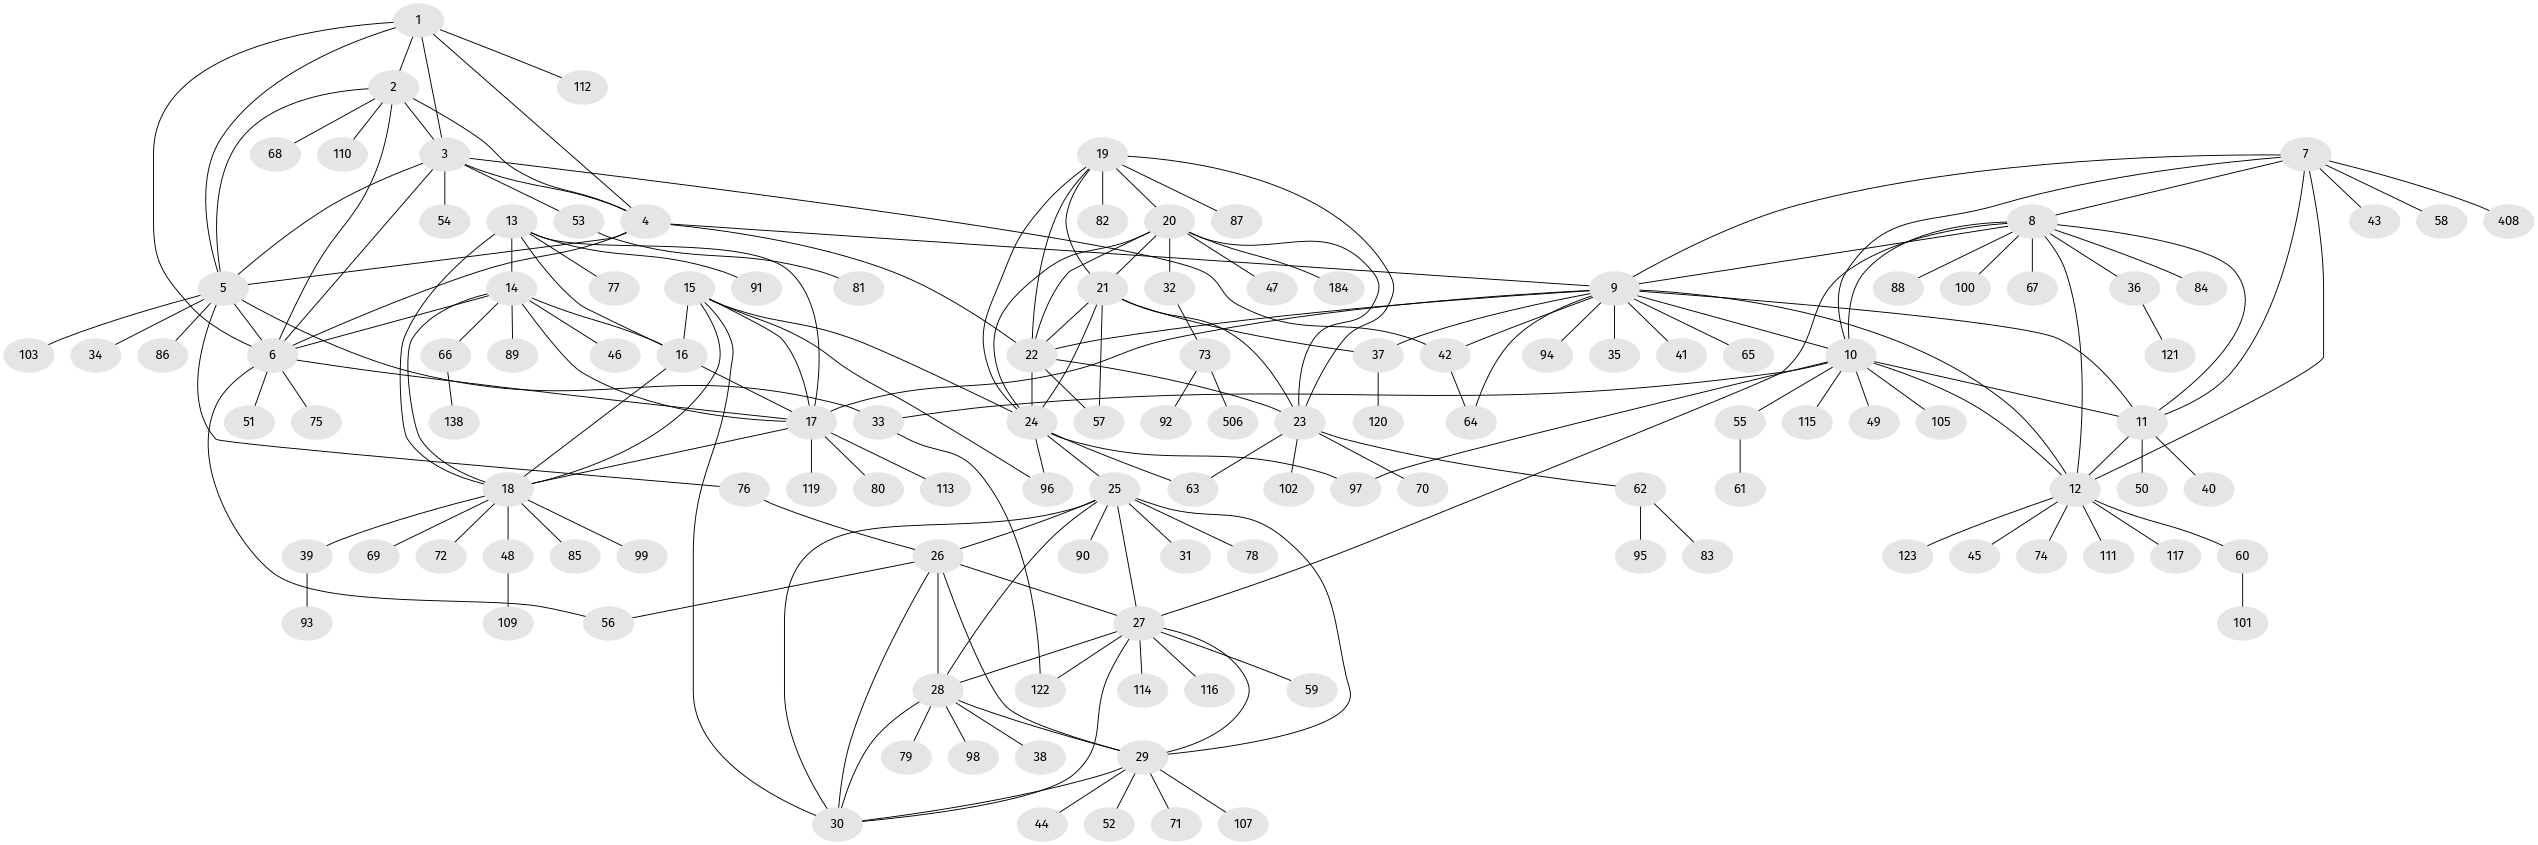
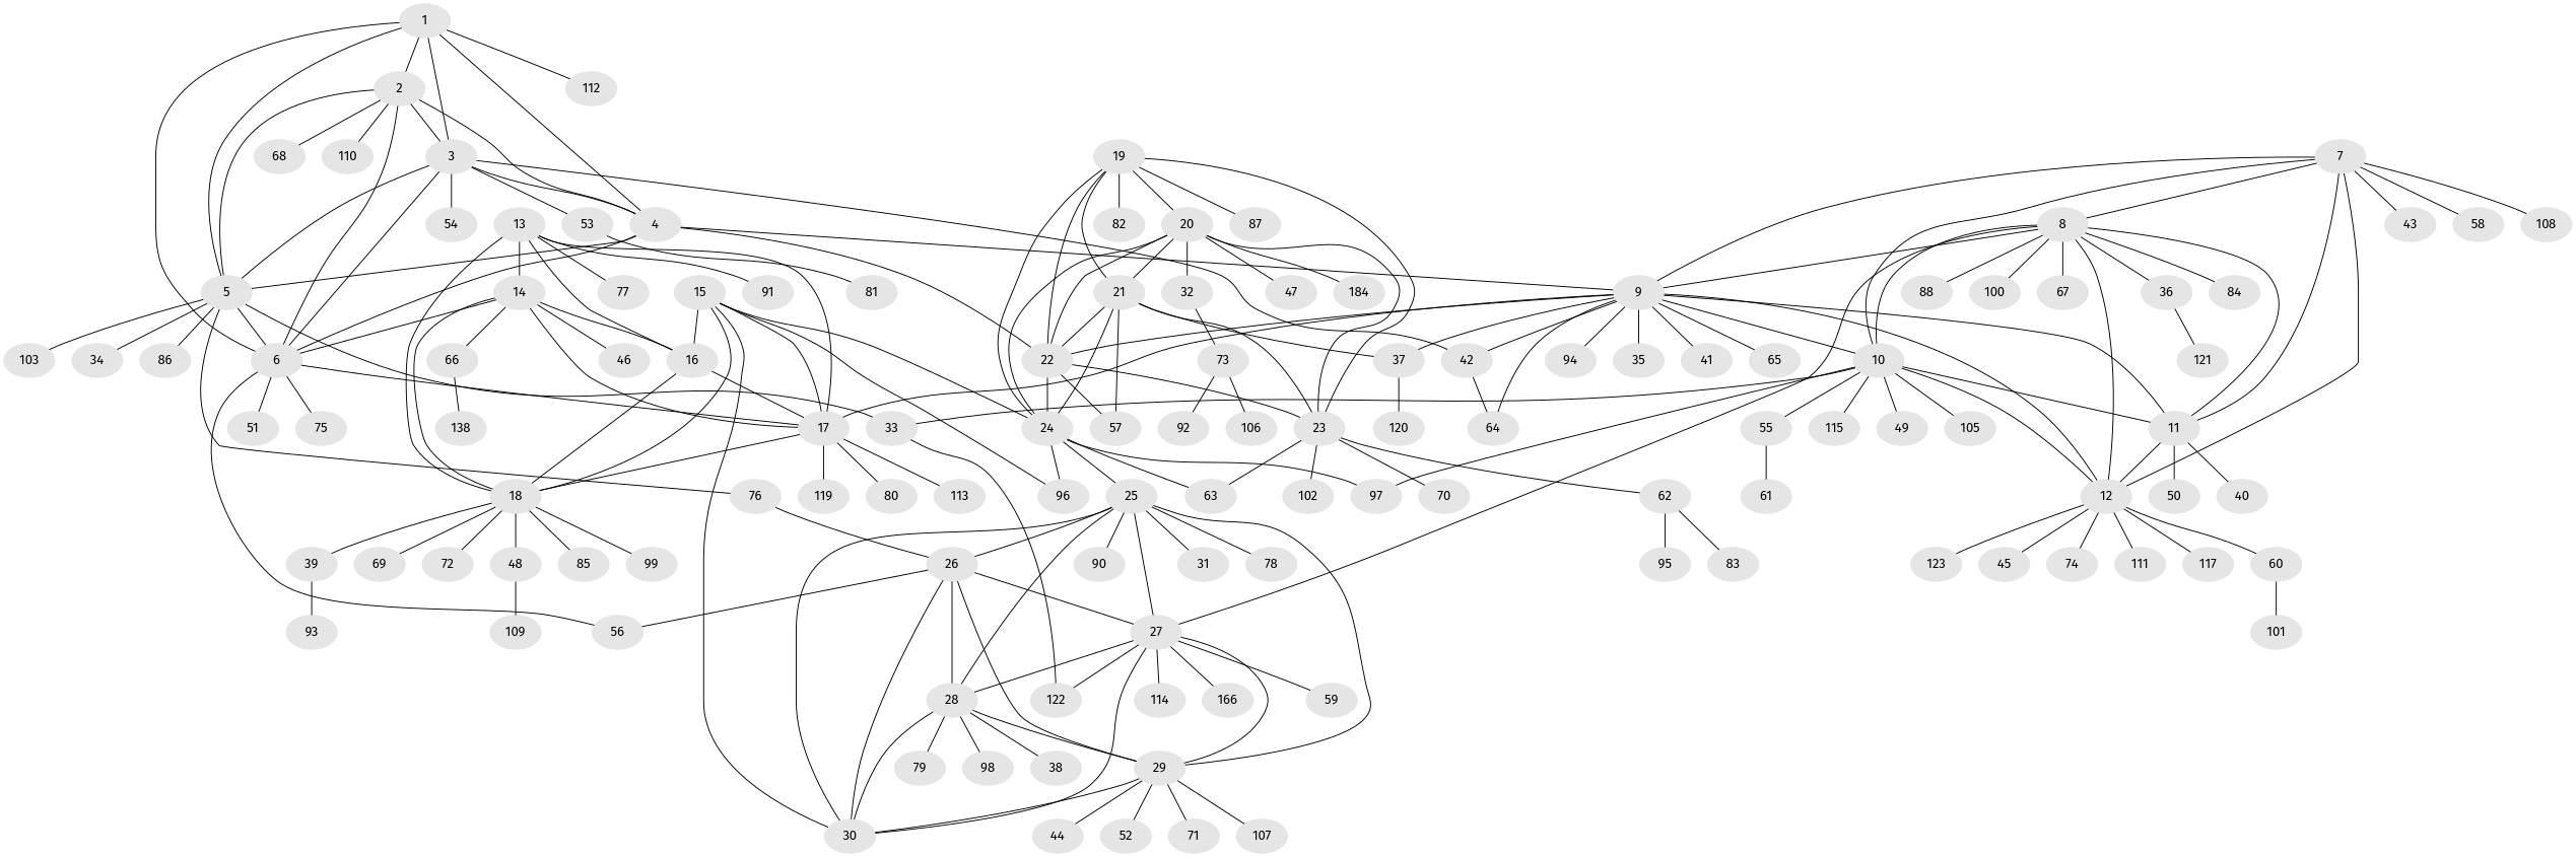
  graph {
    fontname="Fira Sans"
    node [color=gray90 fontname="Fira Sans" style=filled]
    edge [fontname="Fira Sans"]
    1
    2
    3
    4
    5
    6
    112
    68
    110
    42
    53
    54
    9
    22
    33
    34
    76
    86
    103
    17
    51
    56
    75
    64
    81
    10
    11
    12
    35
    37
    41
    65
    94
    24
    23
    57
    26
    27
    30
    28
    29
    122
    18
    80
    113
    119
    7
    8
    43
    58
-   108 [label=408]
+   108
    36
    67
    84
    88
    100
    49
    55
    97
    105
    115
    40
    50
    45
    60
    74
    111
    117
    123
    59
    114
-   116
+   116 [label=166]
    121
    120
    61
    101
    13
    14
    16
    77
    91
    46
    66
-   89
    15
    96
    39
    48
    69
    72
    85
    99
    n93 [label=138]
    25
    63
    93
    109
    19
    20
    21
    82
    87
    32
    47
    n105 [label=184]
    62
    70
    102
    73
    83
    95
    31
    78
    90
    38
    79
    98
    44
    52
    71
    107
    92
-   106 [label=506]
+   106
    1 -- 2
    1 -- 3
    1 -- 4
    1 -- 5
    1 -- 6
    1 -- 112
    2 -- 3
    2 -- 4
    2 -- 5
    2 -- 6
    2 -- 68
    2 -- 110
    3 -- 4
    3 -- 5
    3 -- 6
    3 -- 42
    3 -- 53
    3 -- 54
    4 -- 5
    4 -- 6
    4 -- 9
    4 -- 22
    5 -- 6
    5 -- 33
    5 -- 34
    5 -- 76
    5 -- 86
    5 -- 103
    6 -- 17
    6 -- 51
    6 -- 56
    6 -- 75
    42 -- 64
    53 -- 81
    9 -- 42
    9 -- 22
    9 -- 17
    9 -- 64
    9 -- 10
    9 -- 11
    9 -- 12
    9 -- 35
    9 -- 37
    9 -- 41
    9 -- 65
    9 -- 94
    22 -- 24
    22 -- 23
    22 -- 57
    33 -- 122
    76 -- 26
    17 -- 18
    17 -- 80
    17 -- 113
    17 -- 119
    10 -- 33
    10 -- 11
    10 -- 12
    10 -- 49
    10 -- 55
    10 -- 97
    10 -- 105
    10 -- 115
    11 -- 12
    11 -- 40
    11 -- 50
    12 -- 45
    12 -- 60
    12 -- 74
    12 -- 111
    12 -- 117
    12 -- 123
    37 -- 120
    24 -- 97
    24 -- 96
    24 -- 25
    24 -- 63
    23 -- 63
    23 -- 62
    23 -- 70
    23 -- 102
    26 -- 56
    26 -- 27
    26 -- 30
    26 -- 28
    26 -- 29
    27 -- 30
    27 -- 28
    27 -- 29
    27 -- 122
    27 -- 59
    27 -- 114
    27 -- 116
    28 -- 30
    28 -- 29
    28 -- 38
    28 -- 79
    28 -- 98
    29 -- 30
    29 -- 44
    29 -- 52
    29 -- 71
    29 -- 107
    18 -- 39
    18 -- 48
    18 -- 69
    18 -- 72
    18 -- 85
    18 -- 99
    7 -- 9
    7 -- 10
    7 -- 11
    7 -- 12
    7 -- 8
    7 -- 43
    7 -- 58
    7 -- 108
    8 -- 9
    8 -- 10
    8 -- 11
    8 -- 12
    8 -- 27
    8 -- 36
    8 -- 67
    8 -- 84
    8 -- 88
    8 -- 100
    36 -- 121
    55 -- 61
    60 -- 101
    13 -- 17
    13 -- 18
    13 -- 14
    13 -- 16
    13 -- 77
    13 -- 91
    14 -- 6
    14 -- 17
    14 -- 18
    14 -- 16
    14 -- 46
    14 -- 66
-   14 -- 89
    16 -- 17
    16 -- 18
    66 -- n93
    15 -- 17
    15 -- 24
    15 -- 30
    15 -- 18
    15 -- 16
    15 -- 96
    39 -- 93
    48 -- 109
    25 -- 26
    25 -- 27
    25 -- 30
    25 -- 28
    25 -- 29
    25 -- 31
    25 -- 78
    25 -- 90
    19 -- 22
    19 -- 24
    19 -- 23
    19 -- 20
    19 -- 21
    19 -- 82
    19 -- 87
    20 -- 22
    20 -- 24
    20 -- 23
    20 -- 21
    20 -- 32
    20 -- 47
    20 -- n105
    21 -- 22
    21 -- 37
    21 -- 24
    21 -- 23
    21 -- 57
    32 -- 73
    62 -- 83
    62 -- 95
    73 -- 92
    73 -- 106
  }
